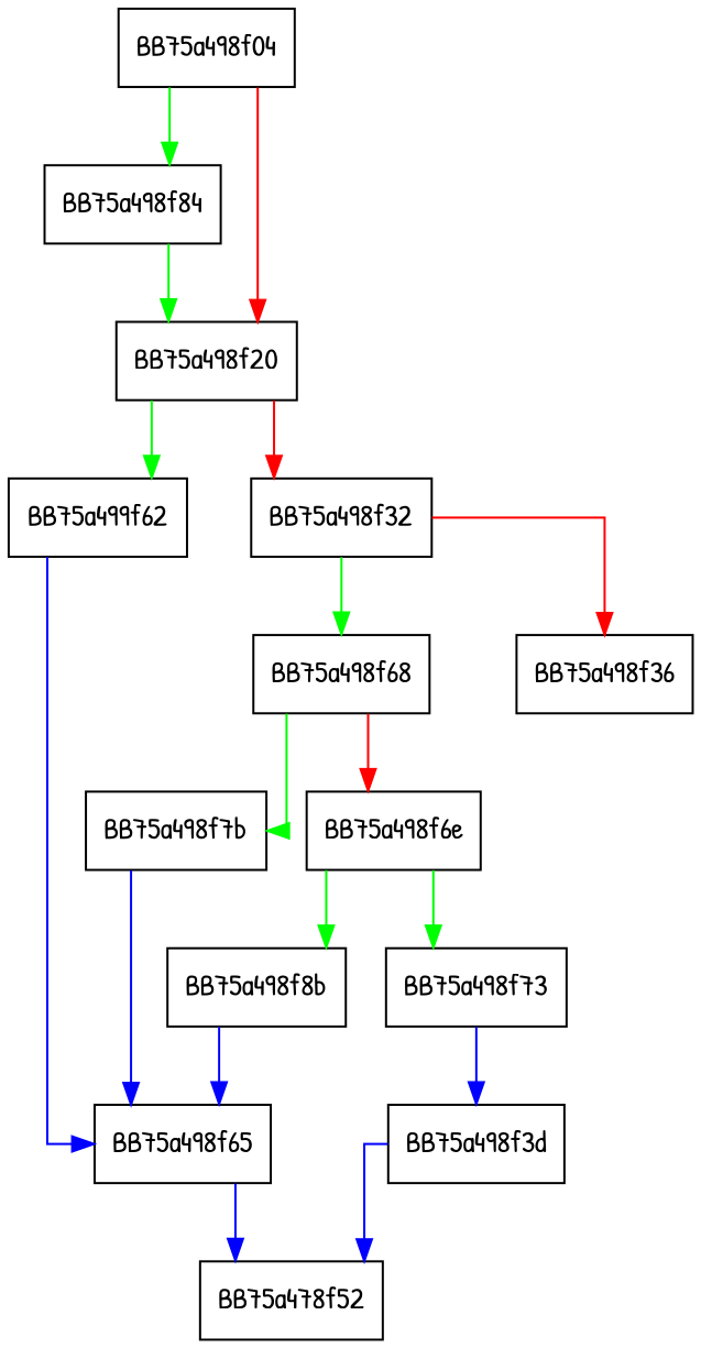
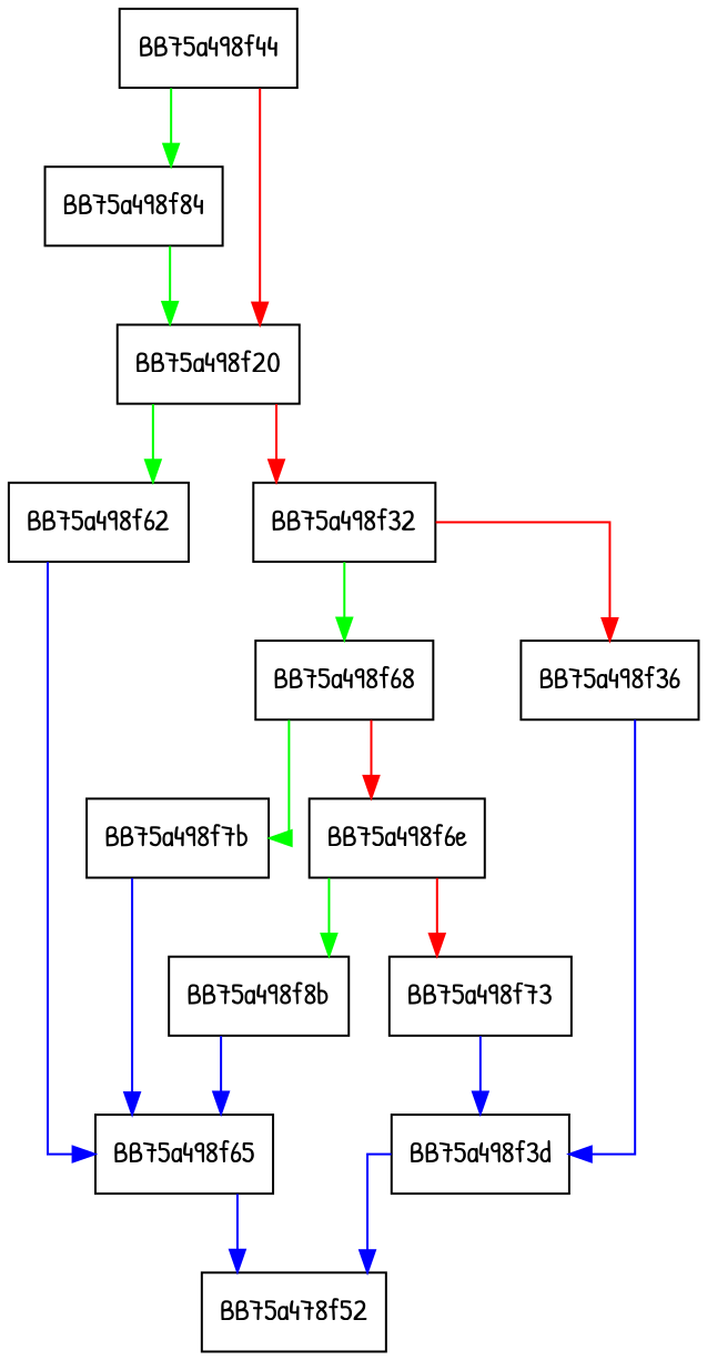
  digraph {
    fontname="Patrick Hand"
    splines=ortho
    node [fontname="Patrick Hand" shape=box]
    edge [color=blue fontname="Patrick Hand"]
-   BB75a498f04
+   BB75a498f04 [label=BB75a498f44]
    BB75a498f84
    BB75a498f20
-   BB75a498f62 [label=BB75a499f62]
+   BB75a498f62
    BB75a498f32
    BB75a498f65
    n7 [label=BB75a498f68]
    BB75a498f36
    n9 [label=BB75a478f52]
    BB75a498f7b
    BB75a498f6e
    BB75a498f3d
    BB75a498f8b
    BB75a498f73
    BB75a498f04 -> BB75a498f84 [color=green]
    BB75a498f04 -> BB75a498f20 [color=red]
    BB75a498f84 -> BB75a498f20 [color=green]
    BB75a498f20 -> BB75a498f62 [color=green]
    BB75a498f20 -> BB75a498f32 [color=red]
    BB75a498f62 -> BB75a498f65
    BB75a498f32 -> n7 [color=green]
    BB75a498f32 -> BB75a498f36 [color=red]
    BB75a498f65 -> n9
    n7 -> BB75a498f7b [color=green]
    n7 -> BB75a498f6e [color=red]
+   BB75a498f36 -> BB75a498f3d
    BB75a498f7b -> BB75a498f65
    BB75a498f6e -> BB75a498f8b [color=green]
-   BB75a498f6e -> BB75a498f73 [color=green]
+   BB75a498f6e -> BB75a498f73 [color=red]
    BB75a498f3d -> n9
    BB75a498f8b -> BB75a498f65
    BB75a498f73 -> BB75a498f3d
  }
